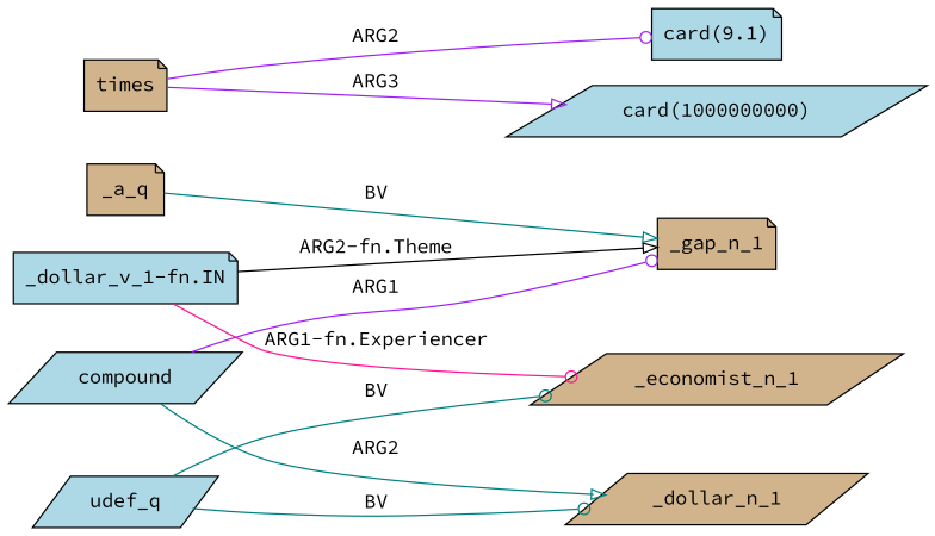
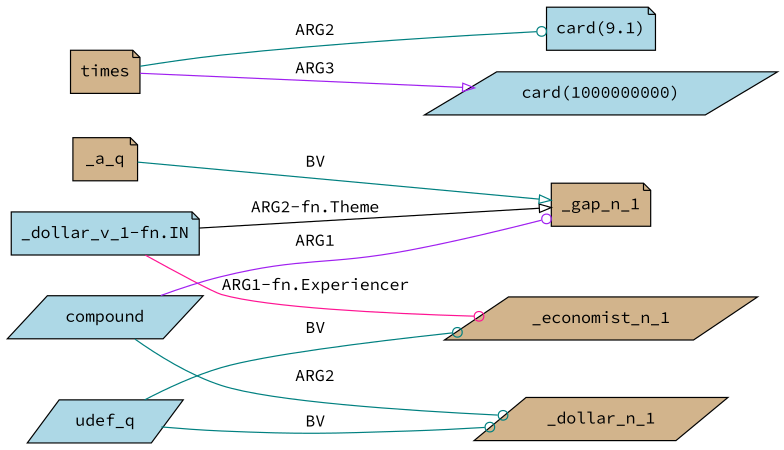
  digraph {
    fontname="Source Code Pro"
    rankdir=LR
    node [fillcolor=lightblue fontname="Source Code Pro" shape=note style=filled]
    edge [arrowhead=odot color=teal fontname="Source Code Pro"]
    n1 [label="_dollar_v_1-fn.IN"]
    _gap_n_1 [fillcolor=tan]
    _economist_n_1 [fillcolor=tan shape=parallelogram]
    compound [shape=parallelogram]
    _dollar_n_1 [fillcolor=tan shape=parallelogram]
    times [fillcolor=tan]
    "card(9.1)"
    "card(1000000000)" [shape=parallelogram]
    udef_q [shape=parallelogram]
    _a_q [fillcolor=tan]
    n1 -> _gap_n_1 [arrowhead=onormal color=black label="ARG2-fn.Theme"]
    n1 -> _economist_n_1 [color=deeppink label="ARG1-fn.Experiencer"]
    compound -> _gap_n_1 [color=purple label=ARG1]
-   compound -> _dollar_n_1 [arrowhead=onormal label=ARG2]
-   times -> "card(9.1)" [color=purple label=ARG2]
+   compound -> _dollar_n_1 [label=ARG2]
+   times -> "card(9.1)" [label=ARG2]
    times -> "card(1000000000)" [arrowhead=onormal color=purple label=ARG3]
    udef_q -> _economist_n_1 [label=BV]
    udef_q -> _dollar_n_1 [label=BV]
    _a_q -> _gap_n_1 [arrowhead=onormal label=BV]
  }
